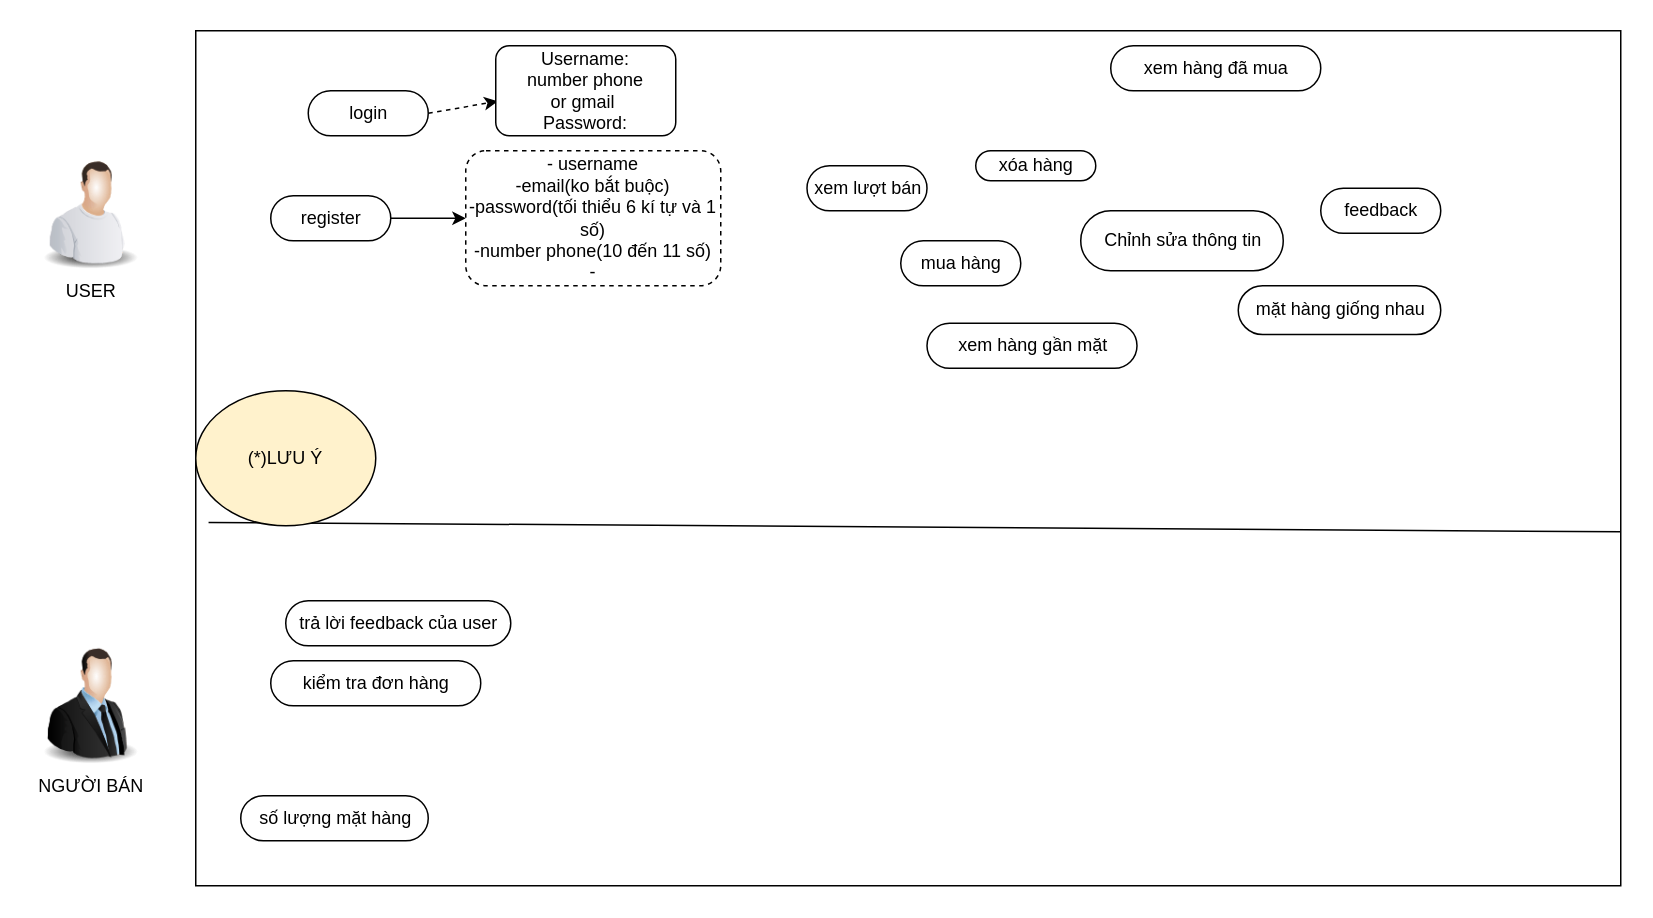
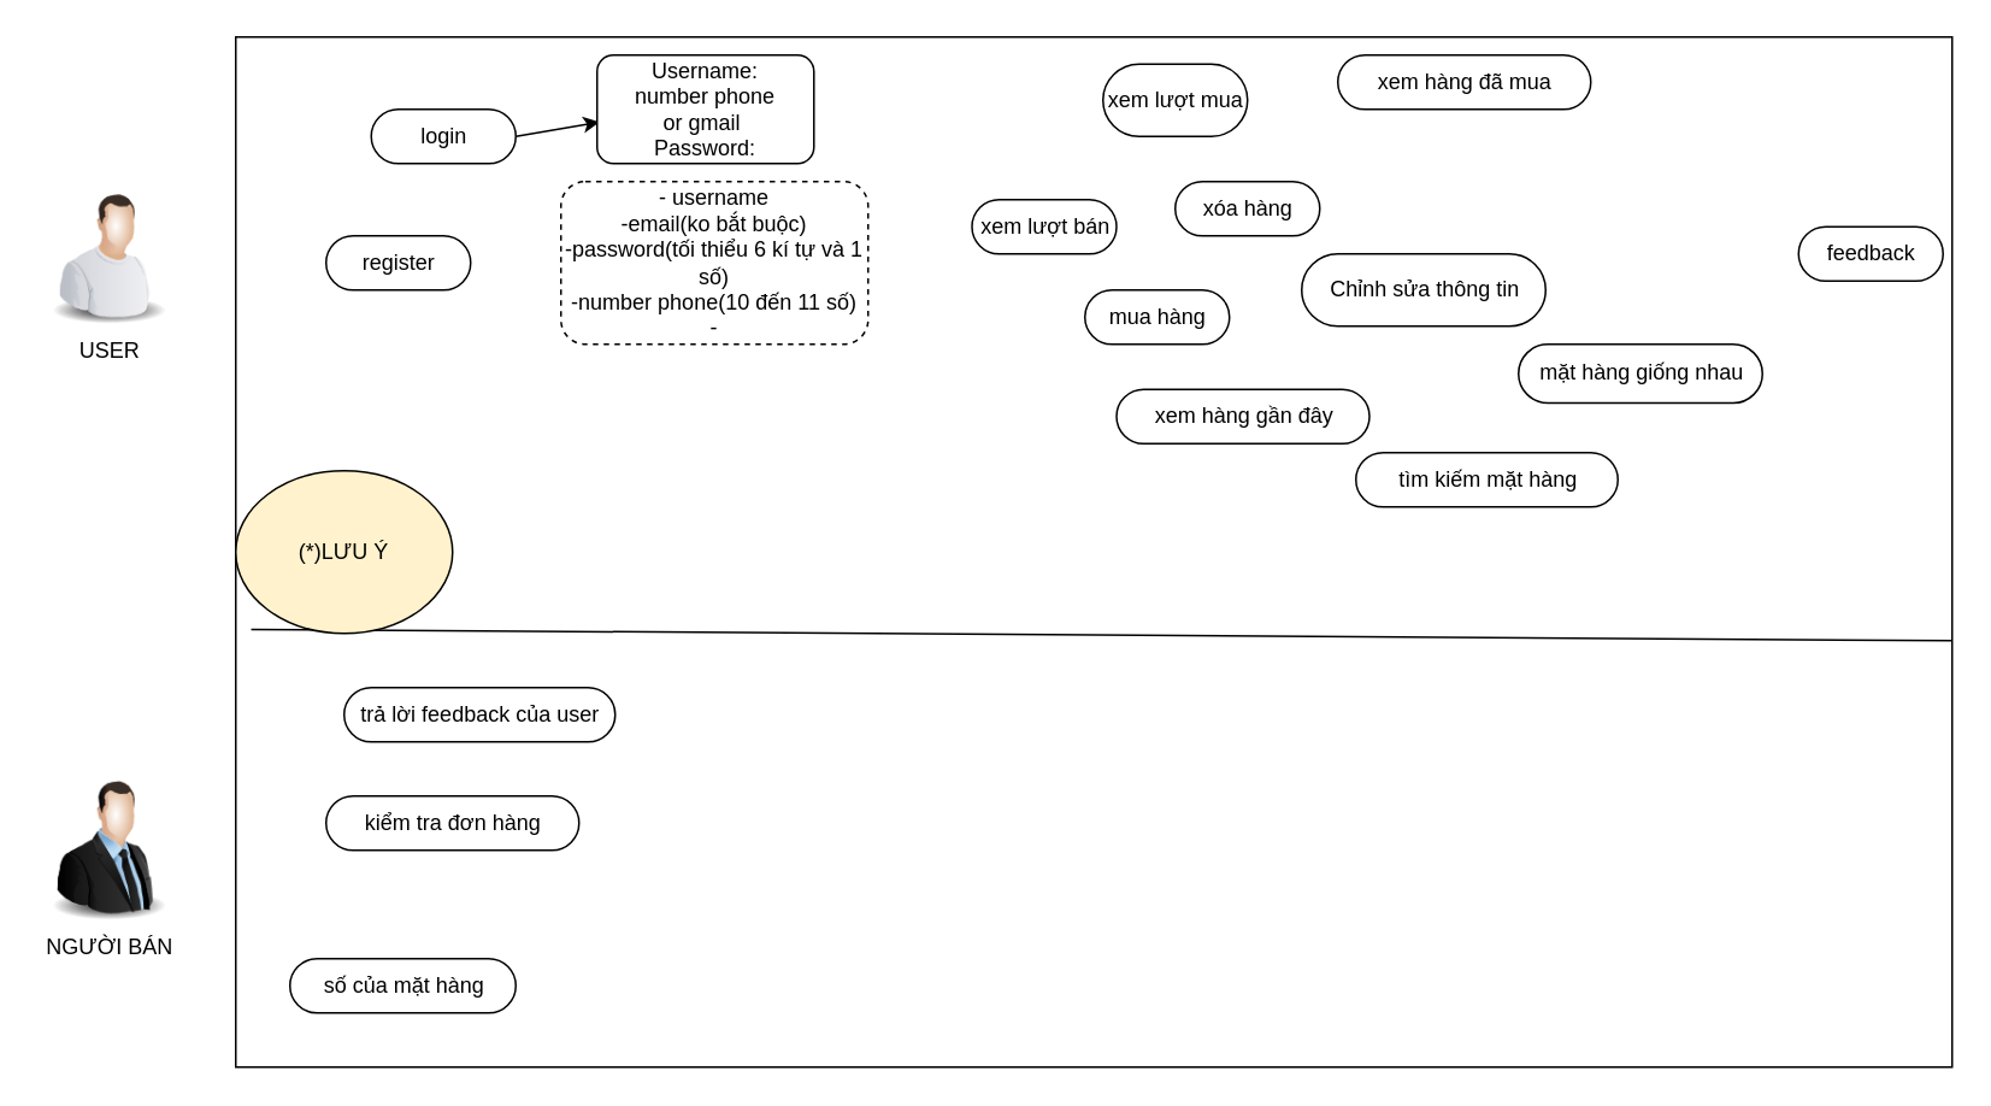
  <mxCell id="0" />
  <mxCell id="1" parent="0" />
  <mxCell id="2" value="" style="verticalLabelPosition=bottom;verticalAlign=top;html=1;shape=mxgraph.basic.rect;fillColor2=none;strokeWidth=1;size=20;indent=5;" parent="1" vertex="1"><mxGeometry x="165" y="50" width="355" height="320" as="geometry" /></mxCell>
  <mxCell id="3" value="" style="html=1;dashed=0;whitespace=wrap;" parent="1" vertex="1"><mxGeometry x="190" y="50" width="310" height="280" as="geometry" /></mxCell>
  <mxCell id="4" value="" style="html=1;dashed=0;whitespace=wrap;" parent="1" vertex="1"><mxGeometry x="150" y="35" width="370" height="295" as="geometry" /></mxCell>
  <mxCell id="5" value="" style="html=1;dashed=0;whitespace=wrap;" parent="1" vertex="1"><mxGeometry x="130" y="20" width="950" height="570" as="geometry" /></mxCell>
  <mxCell id="6" value="NGƯỜI BÁN" style="image;html=1;image=img/lib/clip_art/people/Suit_Man_128x128.png" parent="1" vertex="1"><mxGeometry x="20" y="430" width="80" height="80" as="geometry" /></mxCell>
  <mxCell id="7" value="USER" style="image;html=1;image=img/lib/clip_art/people/Worker_Man_128x128.png" parent="1" vertex="1"><mxGeometry x="20" y="100" width="80" height="80" as="geometry" /></mxCell>
- <mxCell id="8" style="edgeStyle=none;html=1;exitX=1;exitY=0.5;exitDx=0;exitDy=0;exitPerimeter=0;entryX=0;entryY=0.5;entryDx=0;entryDy=0;" parent="1" source="9" target="27" edge="1"><mxGeometry relative="1" as="geometry" /></mxCell>
  <mxCell id="9" value="register" style="html=1;dashed=0;whitespace=wrap;shape=mxgraph.dfd.start" parent="1" vertex="1"><mxGeometry x="180" y="130" width="80" height="30" as="geometry" /></mxCell>
  <mxCell id="10" value="mua hàng" style="html=1;dashed=0;whitespace=wrap;shape=mxgraph.dfd.start" parent="1" vertex="1"><mxGeometry x="600" y="160" width="80" height="30" as="geometry" /></mxCell>
+ <mxCell id="11" value="xem lượt mua&lt;br&gt;" style="html=1;dashed=0;whitespace=wrap;shape=mxgraph.dfd.start" parent="1" vertex="1"><mxGeometry x="610" y="35" width="80" height="40" as="geometry" /></mxCell>
  <mxCell id="12" value="xem lượt bán" style="html=1;dashed=0;whitespace=wrap;shape=mxgraph.dfd.start" parent="1" vertex="1"><mxGeometry x="537.5" y="110" width="80" height="30" as="geometry" /></mxCell>
  <mxCell id="13" value="kiểm tra đơn hàng" style="html=1;dashed=0;whitespace=wrap;shape=mxgraph.dfd.start" parent="1" vertex="1"><mxGeometry x="180" y="440" width="140" height="30" as="geometry" /></mxCell>
- <mxCell id="14" value="số lượng mặt hàng" style="html=1;dashed=0;whitespace=wrap;shape=mxgraph.dfd.start" parent="1" vertex="1"><mxGeometry x="160" y="530" width="125" height="30" as="geometry" /></mxCell>
- <mxCell id="15" style="edgeStyle=none;html=1;exitX=1;exitY=0.5;exitDx=0;exitDy=0;exitPerimeter=0;entryX=0.011;entryY=0.617;entryDx=0;entryDy=0;entryPerimeter=0;dashed=1;" parent="1" source="16" target="26" edge="1"><mxGeometry relative="1" as="geometry" /></mxCell>
+ <mxCell id="14" value="số của mặt hàng" style="html=1;dashed=0;whitespace=wrap;shape=mxgraph.dfd.start" parent="1" vertex="1"><mxGeometry x="160" y="530" width="125" height="30" as="geometry" /></mxCell>
+ <mxCell id="15" style="edgeStyle=none;html=1;exitX=1;exitY=0.5;exitDx=0;exitDy=0;exitPerimeter=0;entryX=0.011;entryY=0.617;entryDx=0;entryDy=0;entryPerimeter=0;" parent="1" source="16" target="26" edge="1"><mxGeometry relative="1" as="geometry" /></mxCell>
  <mxCell id="16" value="login" style="html=1;dashed=0;whitespace=wrap;shape=mxgraph.dfd.start" parent="1" vertex="1"><mxGeometry x="205" y="60" width="80" height="30" as="geometry" /></mxCell>
- <mxCell id="17" value="xóa hàng" style="html=1;dashed=0;whitespace=wrap;shape=mxgraph.dfd.start" parent="1" vertex="1"><mxGeometry x="650" y="100" width="80" height="20" as="geometry" /></mxCell>
- <mxCell id="18" value="feedback" style="html=1;dashed=0;whitespace=wrap;shape=mxgraph.dfd.start" parent="1" vertex="1"><mxGeometry x="880" y="125" width="80" height="30" as="geometry" /></mxCell>
+ <mxCell id="17" value="xóa hàng" style="html=1;dashed=0;whitespace=wrap;shape=mxgraph.dfd.start" parent="1" vertex="1"><mxGeometry x="650" y="100" width="80" height="30" as="geometry" /></mxCell>
+ <mxCell id="18" value="feedback" style="html=1;dashed=0;whitespace=wrap;shape=mxgraph.dfd.start" parent="1" vertex="1"><mxGeometry x="995" y="125" width="80" height="30" as="geometry" /></mxCell>
  <mxCell id="19" value="xem hàng đã mua" style="html=1;dashed=0;whitespace=wrap;shape=mxgraph.dfd.start" parent="1" vertex="1"><mxGeometry x="740" y="30" width="140" height="30" as="geometry" /></mxCell>
- <mxCell id="20" value="xem hàng gần mặt" style="html=1;dashed=0;whitespace=wrap;shape=mxgraph.dfd.start" parent="1" vertex="1"><mxGeometry x="617.5" y="215" width="140" height="30" as="geometry" /></mxCell>
- <mxCell id="21" value="mặt hàng giống nhau" style="html=1;dashed=0;whitespace=wrap;shape=mxgraph.dfd.start" parent="1" vertex="1"><mxGeometry x="825" y="190" width="135" height="32.5" as="geometry" /></mxCell>
+ <mxCell id="20" value="xem hàng gần đây" style="html=1;dashed=0;whitespace=wrap;shape=mxgraph.dfd.start" parent="1" vertex="1"><mxGeometry x="617.5" y="215" width="140" height="30" as="geometry" /></mxCell>
+ <mxCell id="21" value="mặt hàng giống nhau" style="html=1;dashed=0;whitespace=wrap;shape=mxgraph.dfd.start" parent="1" vertex="1"><mxGeometry x="840" y="190" width="135" height="32.5" as="geometry" /></mxCell>
  <mxCell id="22" value="Chỉnh sửa thông tin" style="html=1;dashed=0;whitespace=wrap;shape=mxgraph.dfd.start" parent="1" vertex="1"><mxGeometry x="720" y="140" width="135" height="40" as="geometry" /></mxCell>
+ <mxCell id="23" value="tìm kiếm mặt hàng" style="html=1;dashed=0;whitespace=wrap;shape=mxgraph.dfd.start" parent="1" vertex="1"><mxGeometry x="750" y="250" width="145" height="30" as="geometry" /></mxCell>
  <mxCell id="24" value="" style="endArrow=none;html=1;entryX=0.009;entryY=0.575;entryDx=0;entryDy=0;entryPerimeter=0;exitX=1;exitY=0.586;exitDx=0;exitDy=0;exitPerimeter=0;" parent="1" source="5" target="5" edge="1"><mxGeometry width="50" height="50" relative="1" as="geometry"><mxPoint x="420" y="440" as="sourcePoint" /><mxPoint x="470" y="390" as="targetPoint" /></mxGeometry></mxCell>
- <mxCell id="25" value="trả lời feedback của user" style="html=1;dashed=0;whitespace=wrap;shape=mxgraph.dfd.start" parent="1" vertex="1"><mxGeometry x="190" y="400" width="150" height="30" as="geometry" /></mxCell>
+ <mxCell id="25" value="trả lời feedback của user" style="html=1;dashed=0;whitespace=wrap;shape=mxgraph.dfd.start" parent="1" vertex="1"><mxGeometry x="190" y="380" width="150" height="30" as="geometry" /></mxCell>
  <mxCell id="26" value="Username:&lt;br&gt;number phone&lt;br&gt;or gmail&amp;nbsp;&lt;br&gt;Password:" style="rounded=1;whiteSpace=wrap;html=1;" parent="1" vertex="1"><mxGeometry x="330" y="30" width="120" height="60" as="geometry" /></mxCell>
  <mxCell id="27" value="- username&lt;br&gt;-email(ko bắt buộc)&lt;br&gt;-password(tối thiểu 6 kí tự và 1 số)&lt;br&gt;-number phone(10 đến 11 số)&lt;br&gt;-" style="rounded=1;whiteSpace=wrap;html=1;dashed=1;" parent="1" vertex="1"><mxGeometry x="310" y="100" width="170" height="90" as="geometry" /></mxCell>
  <mxCell id="28" value="(*)LƯU Ý" style="ellipse;whiteSpace=wrap;html=1;fillColor=#fff2cc;" parent="1" vertex="1"><mxGeometry x="130" y="260" width="120" height="90" as="geometry" /></mxCell>
